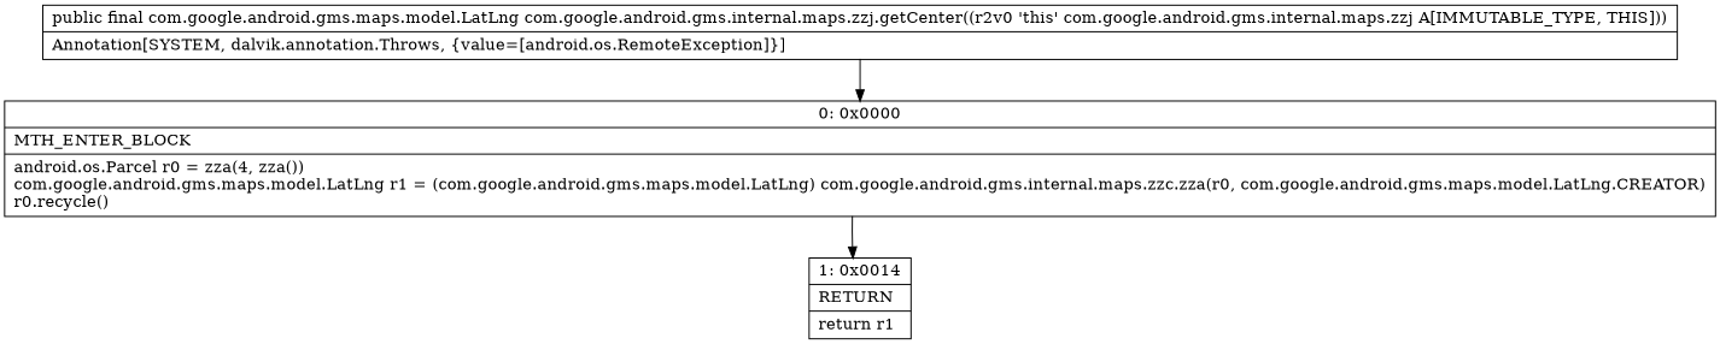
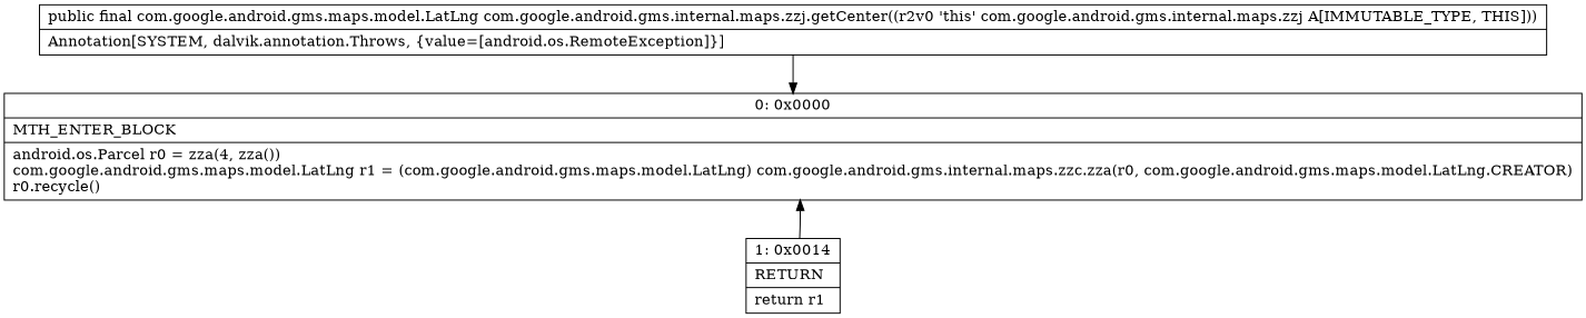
  digraph {
    node [shape=record]
    n1 [label="{0\:\ 0x0000|MTH_ENTER_BLOCK\l|android.os.Parcel r0 = zza(4, zza())\lcom.google.android.gms.maps.model.LatLng r1 = (com.google.android.gms.maps.model.LatLng) com.google.android.gms.internal.maps.zzc.zza(r0, com.google.android.gms.maps.model.LatLng.CREATOR)\lr0.recycle()\l}"]
    n2 [label="{1\:\ 0x0014|RETURN\l|return r1\l}"]
    n3 [label="{public final com.google.android.gms.maps.model.LatLng com.google.android.gms.internal.maps.zzj.getCenter((r2v0 'this' com.google.android.gms.internal.maps.zzj A[IMMUTABLE_TYPE, THIS]))  | Annotation[SYSTEM, dalvik.annotation.Throws, \{value=[android.os.RemoteException]\}]\l}"]
-   n1 -> n2
+   n2 -> n1
    n3 -> n1
  }
